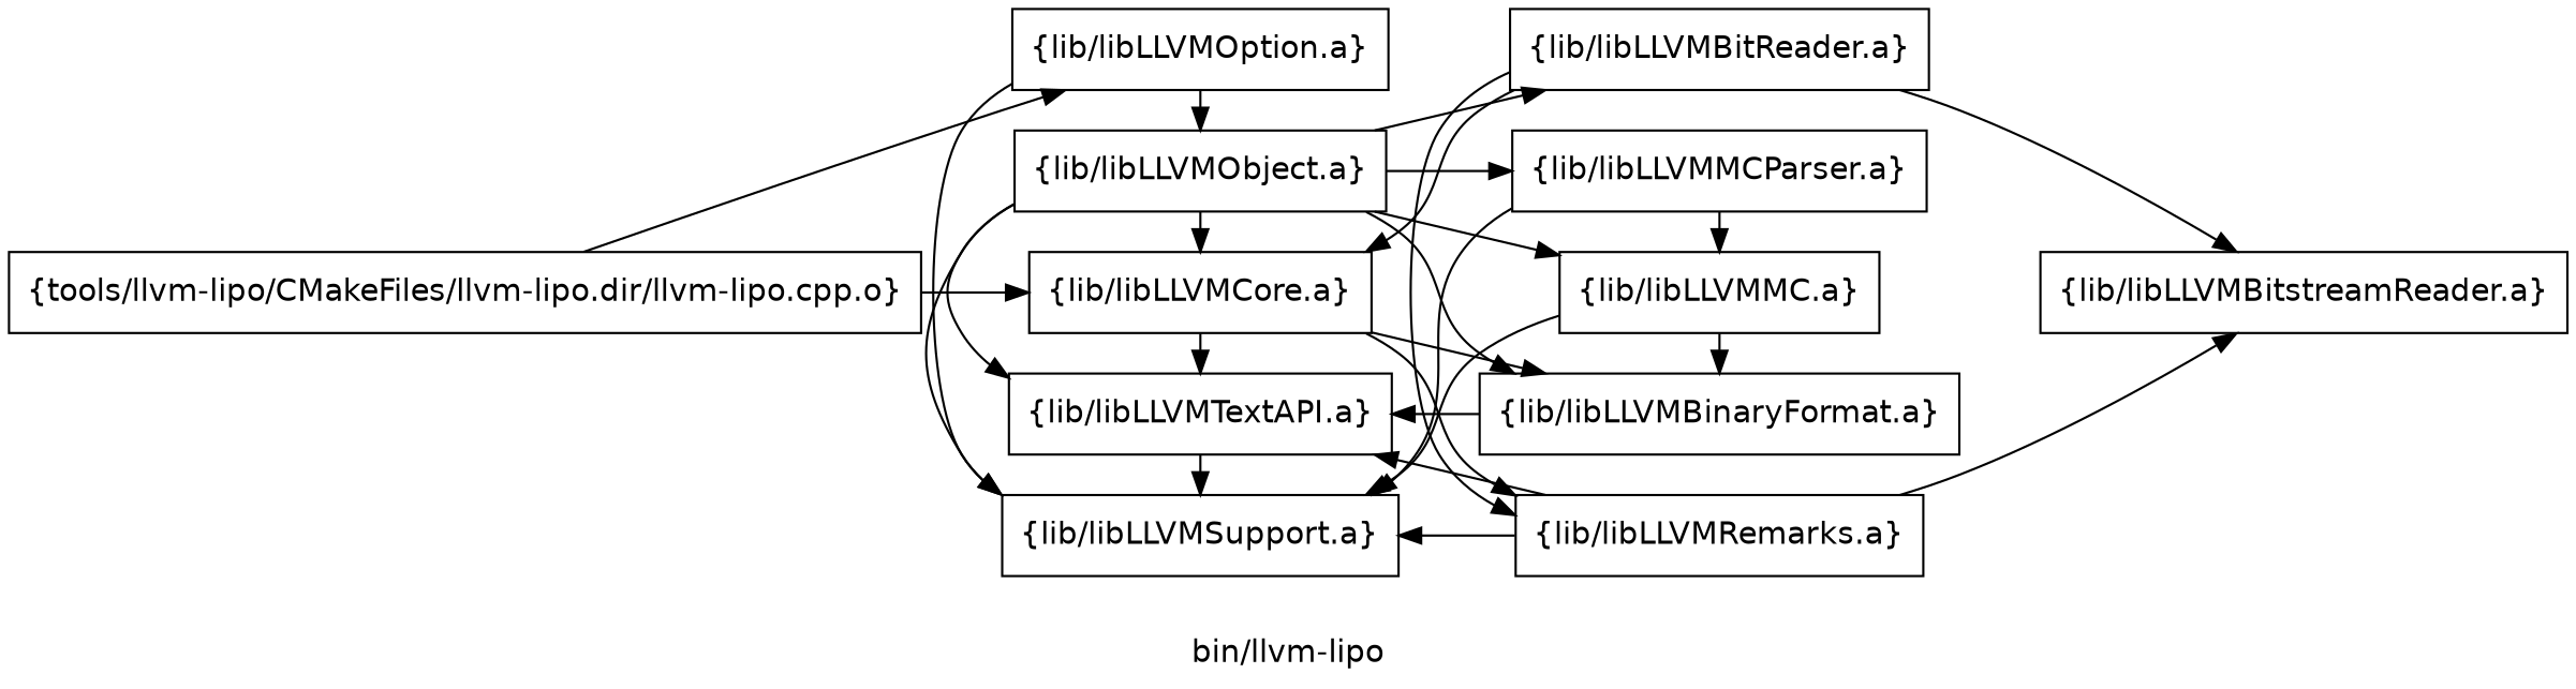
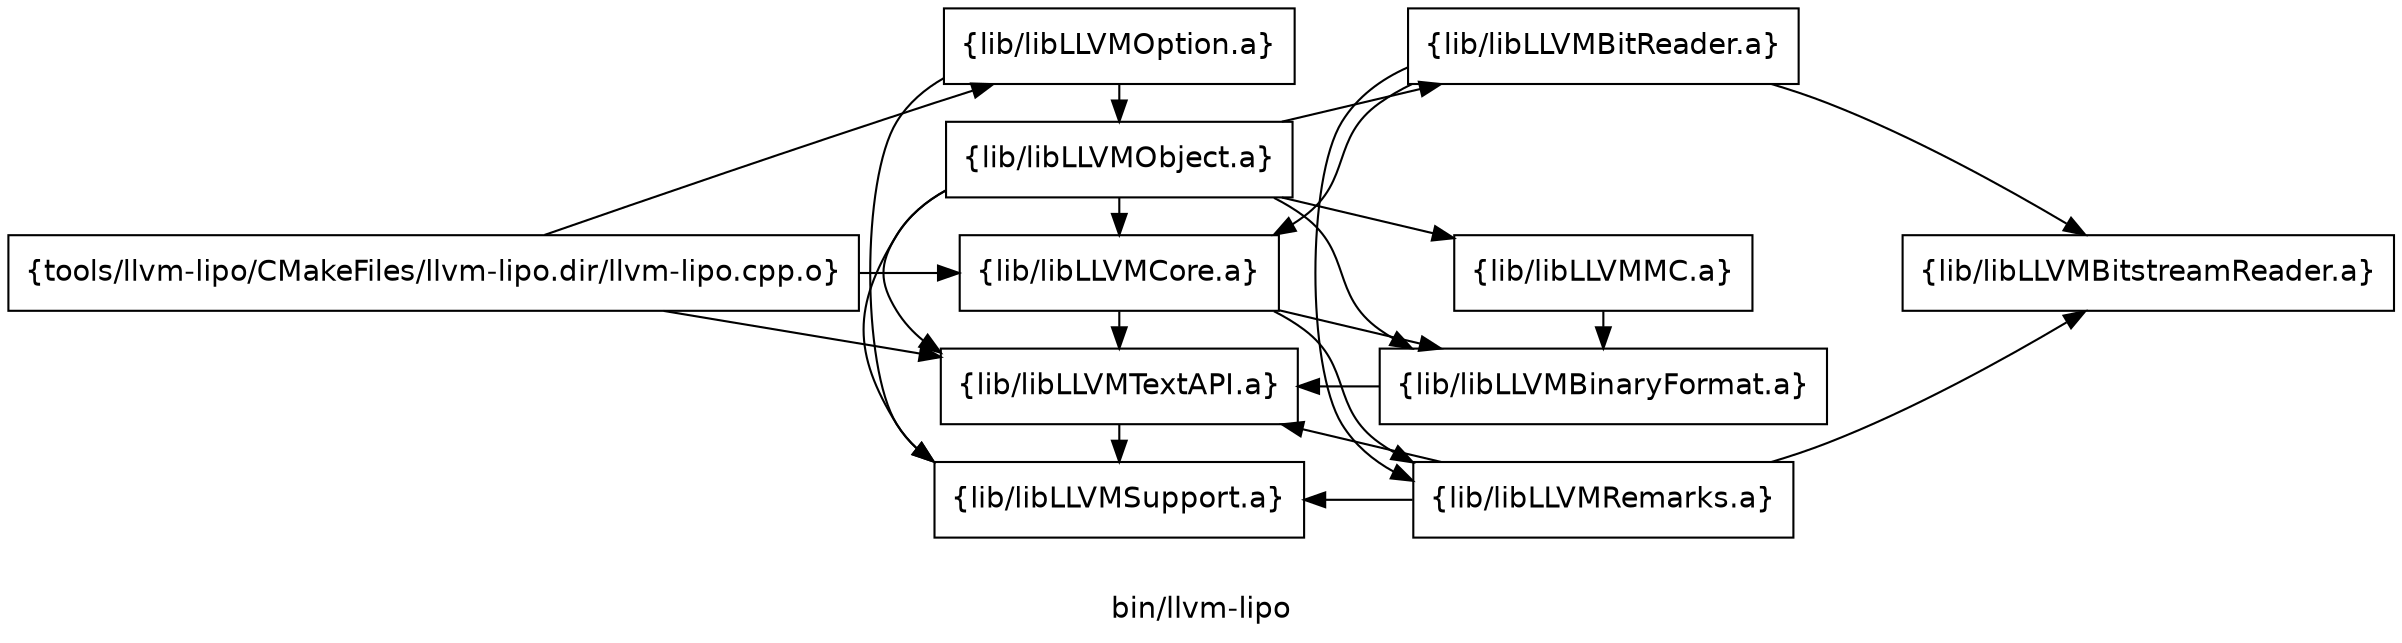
  digraph {
    fontname="DejaVu Sans"
    label="bin/llvm-lipo"
    rankdir=LR
    node [fontname="DejaVu Sans" group=0 shape=box]
    edge [fontname="DejaVu Sans"]
    n1 [label="{tools/llvm-lipo/CMakeFiles/llvm-lipo.dir/llvm-lipo.cpp.o}"]
    n2 [label="{lib/libLLVMObject.a}"]
    n3 [label="{lib/libLLVMOption.a}"]
    n4 [label="{lib/libLLVMSupport.a}"]
    n5 [label="{lib/libLLVMTextAPI.a}"]
    n6 [label="{lib/libLLVMCore.a}"]
    n7 [label="{lib/libLLVMBinaryFormat.a}"]
    n8 [label="{lib/libLLVMMC.a}"]
    n9 [label="{lib/libLLVMBitReader.a}"]
-   n10 [label="{lib/libLLVMMCParser.a}"]
    n11 [label="{lib/libLLVMRemarks.a}"]
    n12 [label="{lib/libLLVMBitstreamReader.a}"]
    subgraph sub_1 {
      rank=same
      n1
    }
    subgraph sub_2 {
      rank=same
      n2
      n3
      n4
      n5
      n6
    }
    subgraph sub_3 {
      rank=same
      n7
      n8
      n9
-     n10
      n11
    }
    n1 -> n3
+   n1 -> n5
    n1 -> n6
    n2 -> n4
    n2 -> n5
    n2 -> n6
    n2 -> n7
    n2 -> n8
    n2 -> n9
-   n2 -> n10
    n3 -> n2
    n3 -> n4
    n5 -> n4
    n6 -> n5
    n6 -> n7
    n6 -> n11
    n7 -> n5
-   n8 -> n4
    n8 -> n7
    n9 -> n6
    n9 -> n11
    n9 -> n12
-   n10 -> n4
-   n10 -> n8
    n11 -> n4
    n11 -> n5
    n11 -> n12
  }
